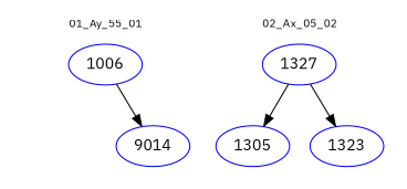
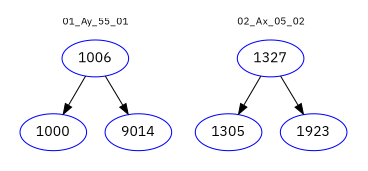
  digraph {
    fontname="IBM Plex Sans"
    node [color=blue fontname="IBM Plex Sans"]
    edge [color=black fontname="IBM Plex Sans"]
    n1 [label=1006]
+   n2 [label=1000]
    n3 [label=9014]
    n4 [label=1327]
    n5 [label=1305]
-   n6 [label=1323]
+   n6 [label=1923]
    subgraph cluster_1 {
      color=white
      fontsize=10
      label="01_Ay_55_01"
      n1
+     n2
      n3
    }
    subgraph cluster_2 {
      color=white
      fontsize=10
      label="02_Ax_05_02"
      n4
      n5
      n6
    }
+   n1 -> n2
    n1 -> n3
    n4 -> n5
    n4 -> n6
  }
